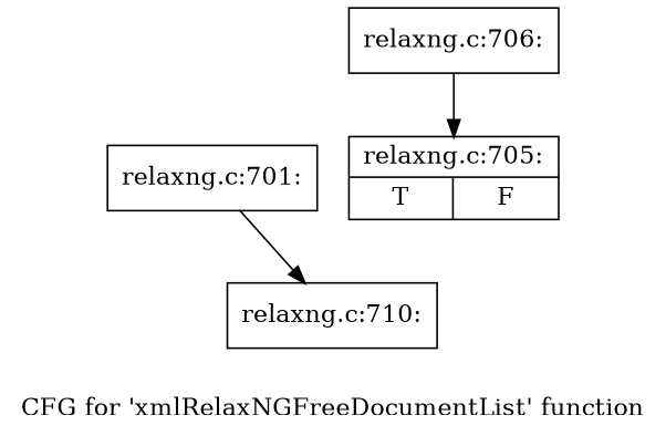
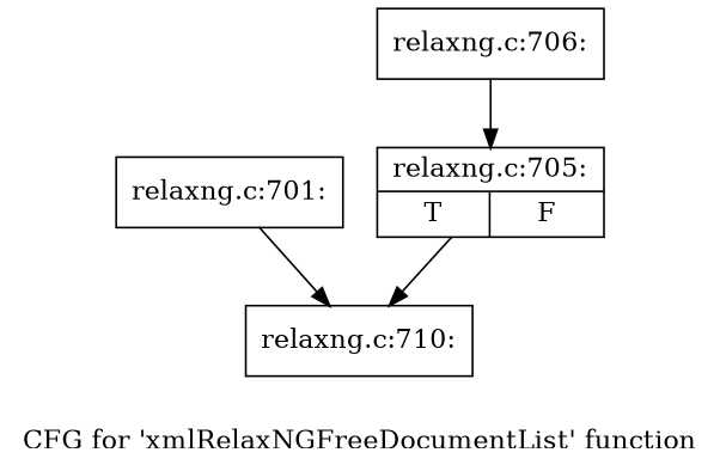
  digraph {
    label="CFG for 'xmlRelaxNGFreeDocumentList' function"
    node [shape=record]
    n1 [label="{relaxng.c:701:}"]
    n2 [label="{relaxng.c:710:}"]
    n3 [label="{relaxng.c:705:|{<s0>T|<s1>F}}"]
    n4 [label="{relaxng.c:706:}"]
    n1 -> n2
+   n3 -> n2
    n4 -> n3
  }
